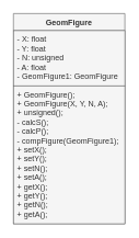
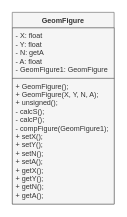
  <mxCell id="0" />
  <mxCell id="1" parent="0" />
  <mxCell id="2" value="GeomFigure" style="swimlane;fontStyle=1;align=center;verticalAlign=top;childLayout=stackLayout;horizontal=1;startSize=26;horizontalStack=0;resizeParent=1;resizeParentMax=0;resizeLast=0;collapsible=1;marginBottom=0;strokeColor=#666666;fontColor=#333333;labelBackgroundColor=none;fillColor=#f5f5f5;" vertex="1" parent="1"><mxGeometry x="20" y="20" width="170" height="320" as="geometry" /></mxCell>
- <mxCell id="3" value="- X: float&#10;- Y: float&#10;- N: unsigned&#10;- A: float&#10;- GeomFigure1: GeomFigure" style="text;align=left;verticalAlign=top;spacingLeft=4;spacingRight=4;overflow=hidden;rotatable=0;points=[[0,0.5],[1,0.5]];portConstraint=eastwest;strokeColor=#666666;fontColor=#333333;labelBackgroundColor=none;fillColor=#f5f5f5;" vertex="1" parent="2"><mxGeometry y="26" width="170" height="84" as="geometry" /></mxCell>
+ <mxCell id="3" value="- X: float&#10;- Y: float&#10;- N: getA&#10;- A: float&#10;- GeomFigure1: GeomFigure" style="text;align=left;verticalAlign=top;spacingLeft=4;spacingRight=4;overflow=hidden;rotatable=0;points=[[0,0.5],[1,0.5]];portConstraint=eastwest;strokeColor=#666666;fontColor=#333333;labelBackgroundColor=none;fillColor=#f5f5f5;" vertex="1" parent="2"><mxGeometry y="26" width="170" height="84" as="geometry" /></mxCell>
  <mxCell id="4" value="+ GeomFigure();&#10;+ GeomFigure(X, Y, N, A);&#10;+ unsigned();&#10;- calcS();&#10;- calcP();&#10;- compFigure(GeomFigure1);&#10;+ setX();&#10;+ setY();&#10;+ setN();&#10;+ setA();&#10;+ getX();&#10;+ getY();&#10;+ getN();&#10;+ getA();" style="text;align=left;verticalAlign=top;spacingLeft=4;spacingRight=4;overflow=hidden;rotatable=0;points=[[0,0.5],[1,0.5]];portConstraint=eastwest;strokeColor=#666666;fontColor=#333333;labelBackgroundColor=none;fillColor=#f5f5f5;" vertex="1" parent="2"><mxGeometry y="110" width="170" height="210" as="geometry" /></mxCell>
